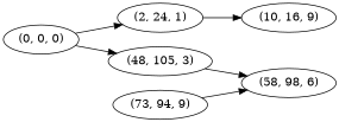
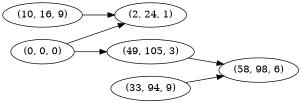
  digraph {
    rankdir=LR
    "(0, 0, 0)"
    "(2, 24, 1)"
-   "(49, 105, 3)" [label="(48, 105, 3)"]
+   "(49, 105, 3)"
    n4 [label="(10, 16, 9)"]
    "(58, 98, 6)"
-   "(73, 94, 9)"
+   "(73, 94, 9)" [label="(33, 94, 9)"]
    "(0, 0, 0)" -> "(2, 24, 1)"
    "(0, 0, 0)" -> "(49, 105, 3)"
-   "(2, 24, 1)" -> n4
+   n4 -> "(2, 24, 1)"
    "(49, 105, 3)" -> "(58, 98, 6)"
    "(73, 94, 9)" -> "(58, 98, 6)"
  }
